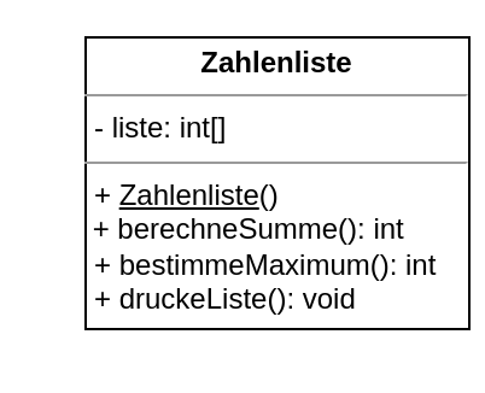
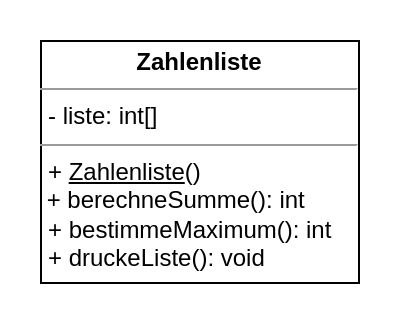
  <mxCell id="0" />
  <mxCell id="1" parent="0" />
- <mxCell id="2" value="&lt;p style=&quot;margin: 0px ; margin-top: 4px ; text-align: center&quot;&gt;&lt;b&gt;Zahlenliste&lt;/b&gt;&lt;br&gt;&lt;/p&gt;&lt;hr size=&quot;1&quot;&gt;&lt;p style=&quot;margin: 0px ; margin-left: 4px&quot;&gt;- liste: int[]&lt;/p&gt;&lt;hr size=&quot;1&quot;&gt;&lt;p style=&quot;margin: 0px ; margin-left: 4px&quot;&gt;+ &lt;u&gt;Zahlenliste&lt;/u&gt;()&lt;/p&gt;&amp;nbsp;+ berechneSumme(): int&lt;p style=&quot;margin: 0px ; margin-left: 4px&quot;&gt;+ bestimmeMaximum(): int &lt;br&gt;&lt;/p&gt;&lt;p style=&quot;margin: 0px ; margin-left: 4px&quot;&gt;+ druckeListe(): void&lt;/p&gt;" style="verticalAlign=top;align=left;overflow=fill;fontSize=12;fontFamily=Helvetica;html=1;" vertex="1" parent="1"><mxGeometry x="35" y="15" width="159" height="121" as="geometry" /></mxCell>
+ <mxCell id="2" value="&lt;p style=&quot;margin: 0px ; margin-top: 4px ; text-align: center&quot;&gt;&lt;b&gt;Zahlenliste&lt;/b&gt;&lt;br&gt;&lt;/p&gt;&lt;hr size=&quot;1&quot;&gt;&lt;p style=&quot;margin: 0px ; margin-left: 4px&quot;&gt;- liste: int[]&lt;/p&gt;&lt;hr size=&quot;1&quot;&gt;&lt;p style=&quot;margin: 0px ; margin-left: 4px&quot;&gt;+ &lt;u&gt;Zahlenliste&lt;/u&gt;()&lt;/p&gt;&amp;nbsp;+ berechneSumme(): int&lt;p style=&quot;margin: 0px ; margin-left: 4px&quot;&gt;+ bestimmeMaximum(): int &lt;br&gt;&lt;/p&gt;&lt;p style=&quot;margin: 0px ; margin-left: 4px&quot;&gt;+ druckeListe(): void&lt;/p&gt;" style="verticalAlign=top;align=left;overflow=fill;fontSize=12;fontFamily=Helvetica;html=1;" vertex="1" parent="1"><mxGeometry x="20" y="20" width="159" height="121" as="geometry" /></mxCell>
